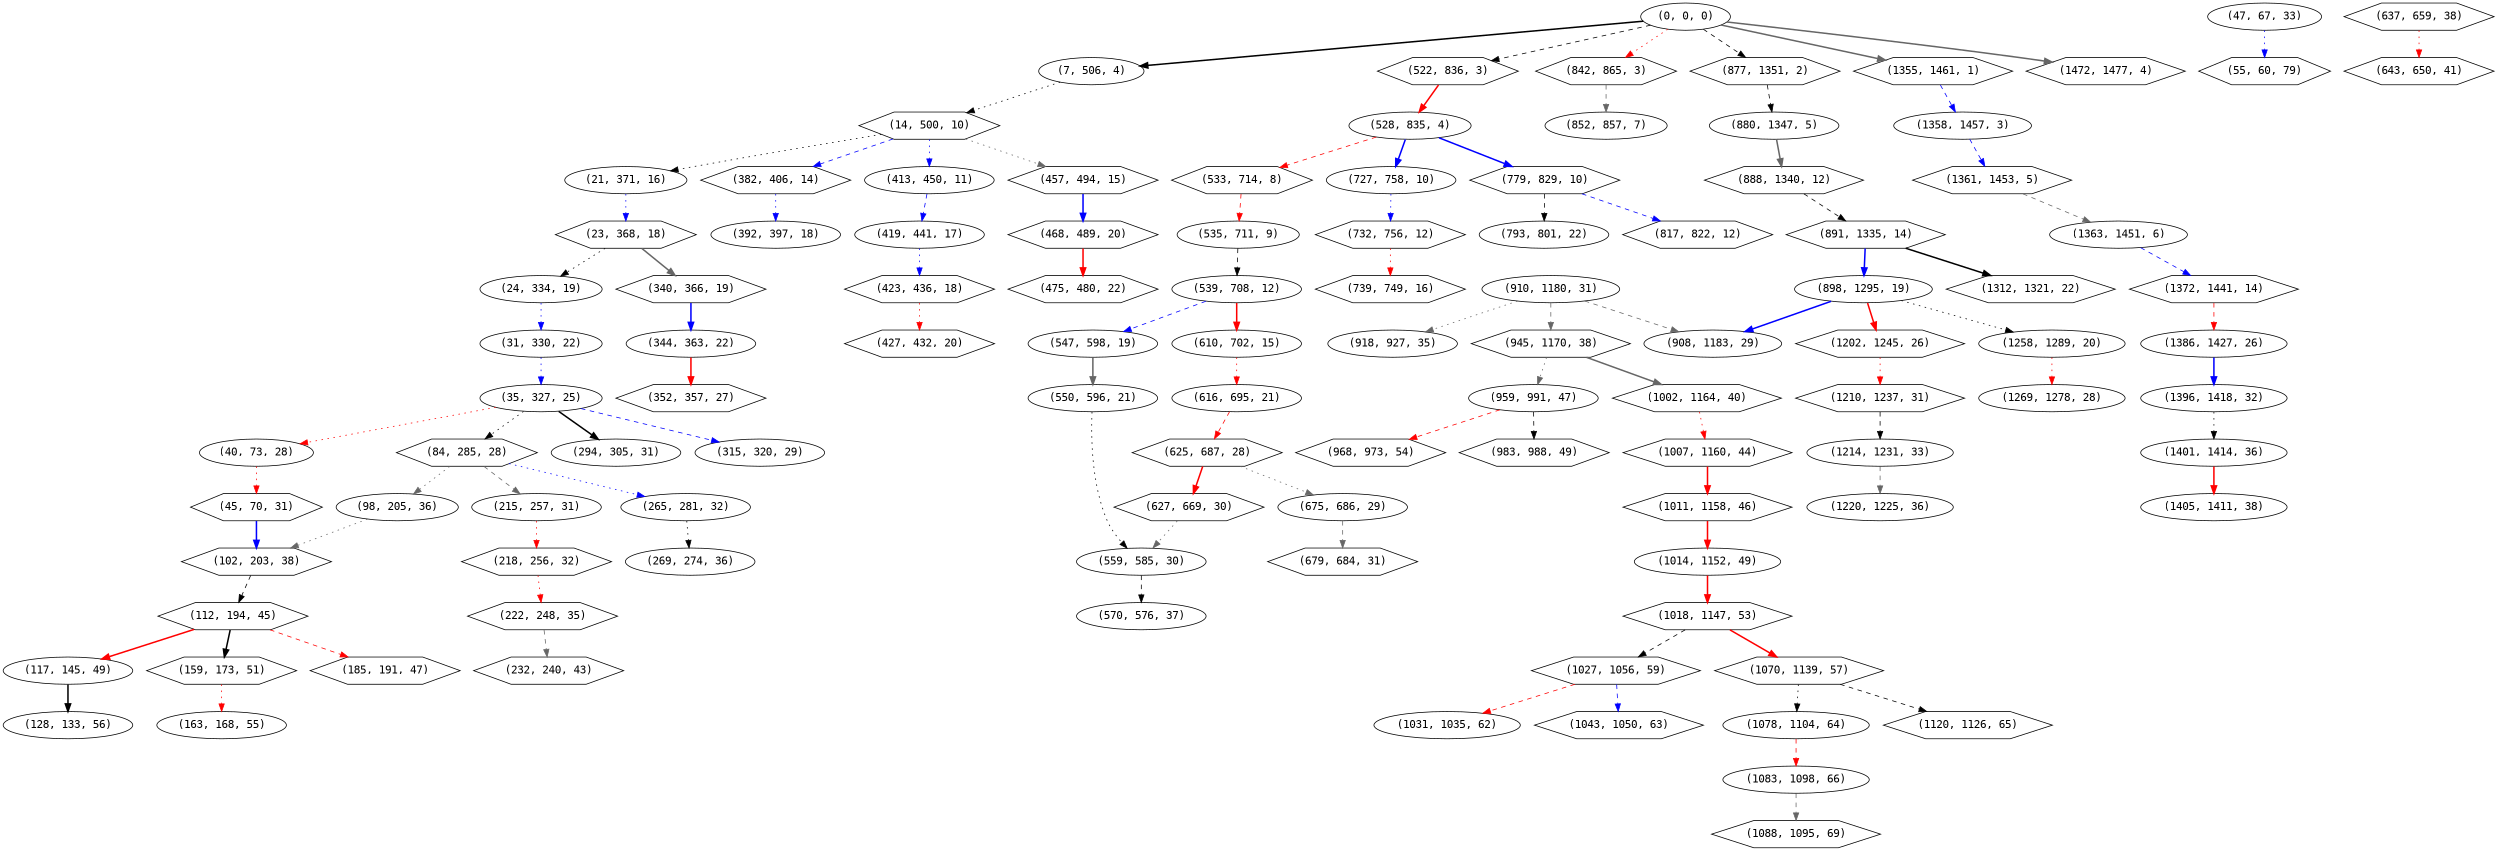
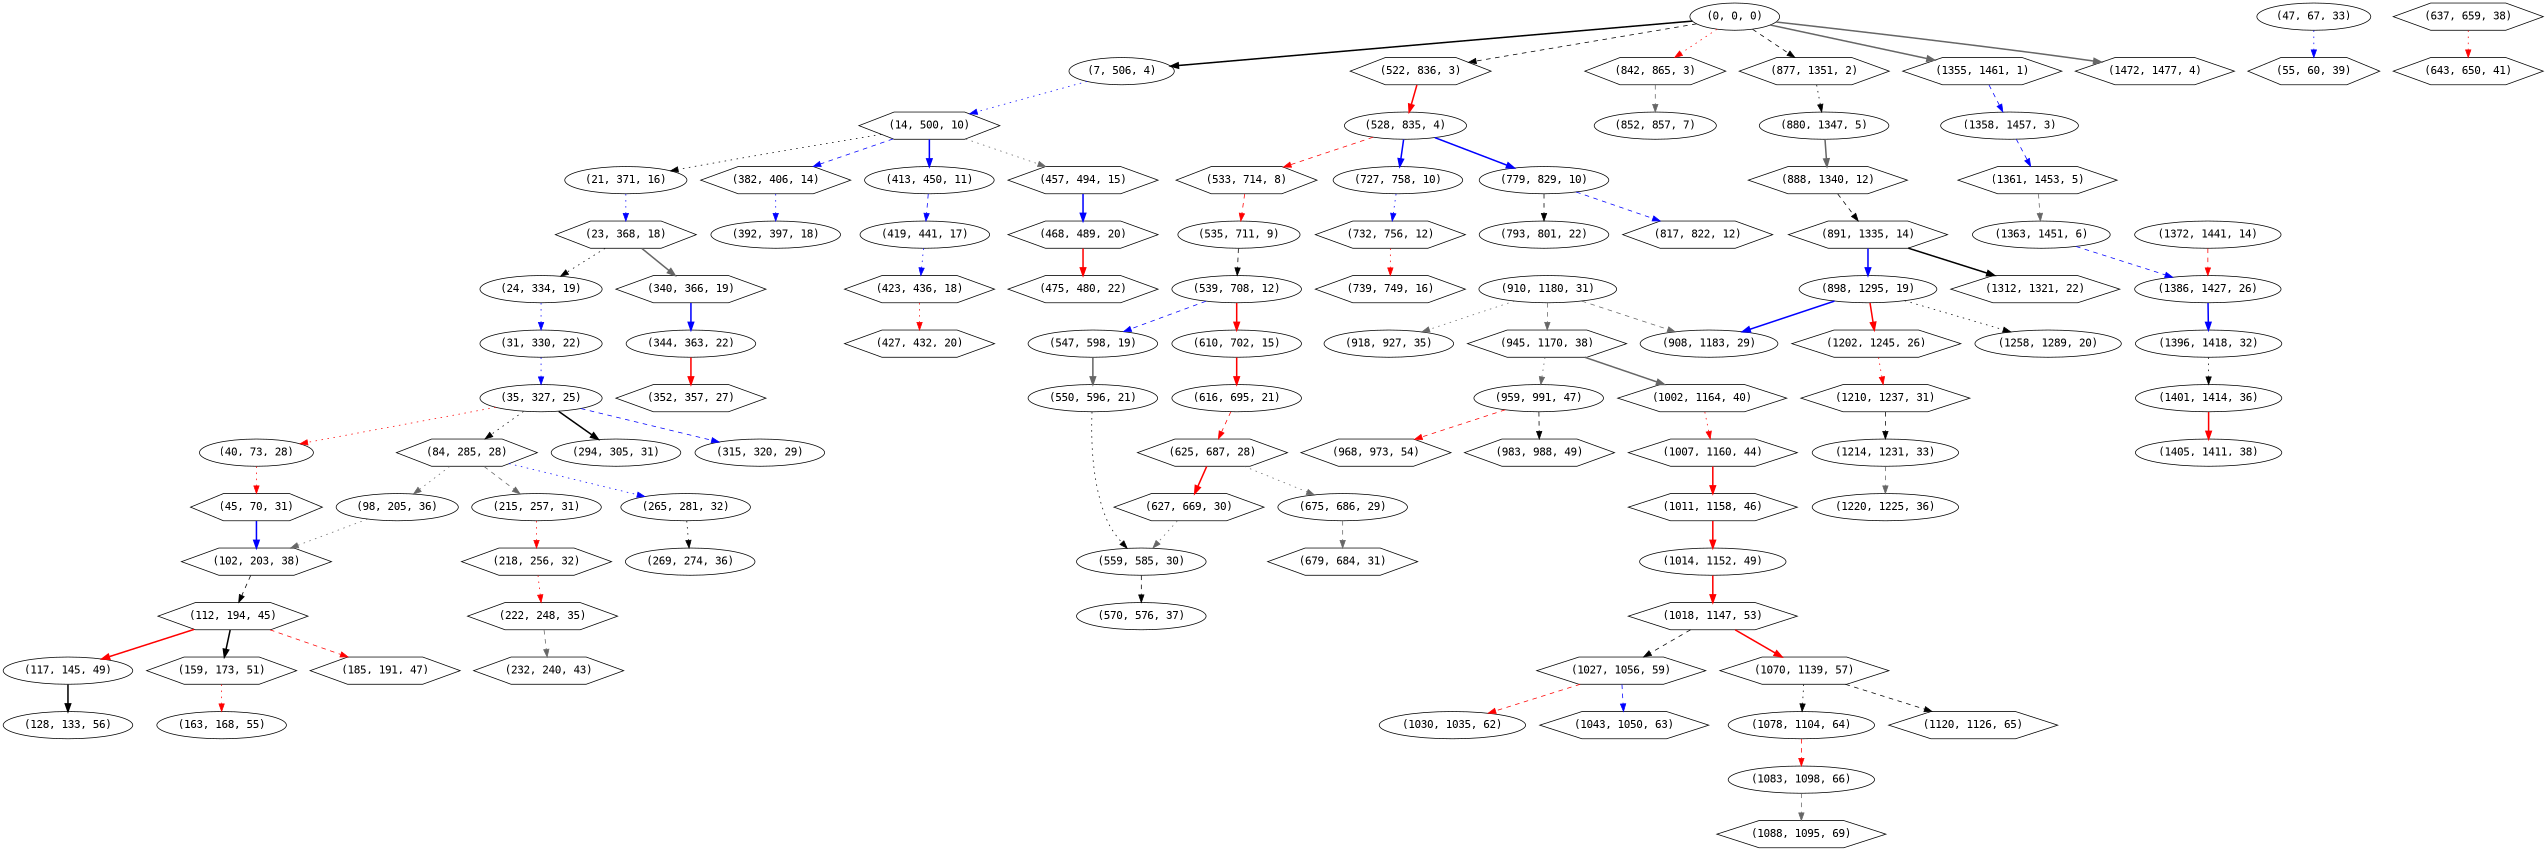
  digraph {
    fontname="DejaVu Sans Mono"
    node [fontname="DejaVu Sans Mono" shape=ellipse]
    edge [color=red fontname="DejaVu Sans Mono" style=dashed]
    "(0, 0, 0)"
    "(7, 506, 4)"
    "(522, 836, 3)" [shape=hexagon]
    "(842, 865, 3)" [shape=hexagon]
    "(877, 1351, 2)" [shape=hexagon]
    "(1355, 1461, 1)" [shape=hexagon]
    "(1472, 1477, 4)" [shape=hexagon]
    "(14, 500, 10)" [shape=hexagon]
    "(528, 835, 4)"
    "(852, 857, 7)"
    "(880, 1347, 5)"
    "(1358, 1457, 3)"
    "(21, 371, 16)"
    "(382, 406, 14)" [shape=hexagon]
    "(413, 450, 11)"
    "(457, 494, 15)" [shape=hexagon]
    "(23, 368, 18)" [shape=hexagon]
    "(392, 397, 18)"
    "(419, 441, 17)"
    "(468, 489, 20)" [shape=hexagon]
    "(24, 334, 19)"
    "(340, 366, 19)" [shape=hexagon]
    "(31, 330, 22)"
    "(344, 363, 22)"
    "(35, 327, 25)"
    "(40, 73, 28)"
    "(84, 285, 28)" [shape=hexagon]
    "(294, 305, 31)"
    "(315, 320, 29)"
    "(45, 70, 31)" [shape=hexagon]
    "(98, 205, 36)"
    "(215, 257, 31)"
    "(265, 281, 32)"
    "(102, 203, 38)" [shape=hexagon]
-   "(55, 60, 39)" [shape=hexagon label="(55, 60, 79)"]
+   "(55, 60, 39)" [shape=hexagon]
    "(47, 67, 33)"
    "(218, 256, 32)" [shape=hexagon]
    "(269, 274, 36)"
    "(112, 194, 45)" [shape=hexagon]
    "(117, 145, 49)"
    "(159, 173, 51)" [shape=hexagon]
    "(185, 191, 47)" [shape=hexagon]
    "(128, 133, 56)"
    "(163, 168, 55)"
    "(222, 248, 35)" [shape=hexagon]
    "(232, 240, 43)" [shape=hexagon]
    "(352, 357, 27)" [shape=hexagon]
    "(423, 436, 18)" [shape=hexagon]
    "(427, 432, 20)" [shape=hexagon]
    "(475, 480, 22)" [shape=hexagon]
    "(533, 714, 8)" [shape=hexagon]
    "(727, 758, 10)"
-   "(779, 829, 10)" [shape=hexagon]
+   "(779, 829, 10)"
    "(535, 711, 9)"
    "(732, 756, 12)" [shape=hexagon]
    "(793, 801, 22)"
    "(817, 822, 12)" [shape=hexagon]
    "(539, 708, 12)"
    "(547, 598, 19)"
    "(610, 702, 15)"
    "(550, 596, 21)"
    "(616, 695, 21)"
    "(559, 585, 30)"
    "(570, 576, 37)"
    "(625, 687, 28)" [shape=hexagon]
    "(627, 669, 30)" [shape=hexagon]
    "(675, 686, 29)"
    "(679, 684, 31)" [shape=hexagon]
    "(637, 659, 38)" [shape=hexagon]
    "(643, 650, 41)" [shape=hexagon]
    "(739, 749, 16)" [shape=hexagon]
    "(888, 1340, 12)" [shape=hexagon]
    "(891, 1335, 14)" [shape=hexagon]
    "(898, 1295, 19)"
    "(1312, 1321, 22)" [shape=hexagon]
    "(908, 1183, 29)"
    "(1202, 1245, 26)" [shape=hexagon]
    "(1258, 1289, 20)"
    "(1210, 1237, 31)" [shape=hexagon]
-   "(1269, 1278, 28)"
    "(910, 1180, 31)"
    "(918, 927, 35)"
    "(945, 1170, 38)" [shape=hexagon]
    "(959, 991, 47)"
    "(1002, 1164, 40)" [shape=hexagon]
    "(968, 973, 54)" [shape=hexagon]
    "(983, 988, 49)" [shape=hexagon]
    "(1007, 1160, 44)" [shape=hexagon]
    "(1011, 1158, 46)" [shape=hexagon]
    "(1014, 1152, 49)"
    "(1018, 1147, 53)" [shape=hexagon]
    "(1027, 1056, 59)" [shape=hexagon]
    "(1070, 1139, 57)" [shape=hexagon]
-   "(1030, 1035, 62)" [label="(1031, 1035, 62)"]
+   "(1030, 1035, 62)"
    "(1043, 1050, 63)" [shape=hexagon]
    "(1078, 1104, 64)"
    "(1120, 1126, 65)" [shape=hexagon]
    "(1083, 1098, 66)"
    "(1088, 1095, 69)" [shape=hexagon]
    "(1214, 1231, 33)"
    "(1220, 1225, 36)"
    "(1361, 1453, 5)" [shape=hexagon]
    "(1363, 1451, 6)"
-   "(1372, 1441, 14)" [shape=hexagon]
+   "(1372, 1441, 14)"
    "(1386, 1427, 26)"
    "(1396, 1418, 32)"
    "(1401, 1414, 36)"
    "(1405, 1411, 38)"
    "(0, 0, 0)" -> "(7, 506, 4)" [color=black style=bold]
    "(0, 0, 0)" -> "(522, 836, 3)" [color=black]
    "(0, 0, 0)" -> "(842, 865, 3)" [style=dotted]
    "(0, 0, 0)" -> "(877, 1351, 2)" [color=black]
    "(0, 0, 0)" -> "(1355, 1461, 1)" [color=gray40 style=bold]
    "(0, 0, 0)" -> "(1472, 1477, 4)" [color=gray40 style=bold]
-   "(7, 506, 4)" -> "(14, 500, 10)" [color=black style=dotted]
+   "(7, 506, 4)" -> "(14, 500, 10)" [color=blue style=dotted]
    "(522, 836, 3)" -> "(528, 835, 4)" [style=bold]
    "(842, 865, 3)" -> "(852, 857, 7)" [color=gray40]
-   "(877, 1351, 2)" -> "(880, 1347, 5)" [color=black]
+   "(877, 1351, 2)" -> "(880, 1347, 5)" [color=black style=dotted]
    "(1355, 1461, 1)" -> "(1358, 1457, 3)" [color=blue]
    "(14, 500, 10)" -> "(21, 371, 16)" [color=black style=dotted]
    "(14, 500, 10)" -> "(382, 406, 14)" [color=blue]
-   "(14, 500, 10)" -> "(413, 450, 11)" [color=blue style=dotted]
+   "(14, 500, 10)" -> "(413, 450, 11)" [color=blue style=bold]
    "(14, 500, 10)" -> "(457, 494, 15)" [color=gray40 style=dotted]
    "(528, 835, 4)" -> "(533, 714, 8)"
    "(528, 835, 4)" -> "(727, 758, 10)" [color=blue style=bold]
    "(528, 835, 4)" -> "(779, 829, 10)" [color=blue style=bold]
    "(880, 1347, 5)" -> "(888, 1340, 12)" [color=gray40 style=bold]
    "(1358, 1457, 3)" -> "(1361, 1453, 5)" [color=blue]
    "(21, 371, 16)" -> "(23, 368, 18)" [color=blue style=dotted]
    "(382, 406, 14)" -> "(392, 397, 18)" [color=blue style=dotted]
    "(413, 450, 11)" -> "(419, 441, 17)" [color=blue]
    "(457, 494, 15)" -> "(468, 489, 20)" [color=blue style=bold]
    "(23, 368, 18)" -> "(24, 334, 19)" [color=black style=dotted]
    "(23, 368, 18)" -> "(340, 366, 19)" [color=gray40 style=bold]
    "(419, 441, 17)" -> "(423, 436, 18)" [color=blue style=dotted]
    "(468, 489, 20)" -> "(475, 480, 22)" [style=bold]
    "(24, 334, 19)" -> "(31, 330, 22)" [color=blue style=dotted]
    "(340, 366, 19)" -> "(344, 363, 22)" [color=blue style=bold]
    "(31, 330, 22)" -> "(35, 327, 25)" [color=blue style=dotted]
    "(344, 363, 22)" -> "(352, 357, 27)" [style=bold]
    "(35, 327, 25)" -> "(40, 73, 28)" [style=dotted]
    "(35, 327, 25)" -> "(84, 285, 28)" [color=black style=dotted]
    "(35, 327, 25)" -> "(294, 305, 31)" [color=black style=bold]
    "(35, 327, 25)" -> "(315, 320, 29)" [color=blue]
    "(40, 73, 28)" -> "(45, 70, 31)" [style=dotted]
    "(84, 285, 28)" -> "(98, 205, 36)" [color=gray40 style=dotted]
    "(84, 285, 28)" -> "(215, 257, 31)" [color=gray40]
    "(84, 285, 28)" -> "(265, 281, 32)" [color=blue style=dotted]
    "(45, 70, 31)" -> "(102, 203, 38)" [color=blue style=bold]
    "(98, 205, 36)" -> "(102, 203, 38)" [color=gray40 style=dotted]
    "(215, 257, 31)" -> "(218, 256, 32)" [style=dotted]
    "(265, 281, 32)" -> "(269, 274, 36)" [color=black style=dotted]
    "(102, 203, 38)" -> "(112, 194, 45)" [color=black]
    "(47, 67, 33)" -> "(55, 60, 39)" [color=blue style=dotted]
    "(218, 256, 32)" -> "(222, 248, 35)" [style=dotted]
    "(112, 194, 45)" -> "(117, 145, 49)" [style=bold]
    "(112, 194, 45)" -> "(159, 173, 51)" [color=black style=bold]
    "(112, 194, 45)" -> "(185, 191, 47)"
    "(117, 145, 49)" -> "(128, 133, 56)" [color=black style=bold]
    "(159, 173, 51)" -> "(163, 168, 55)" [style=dotted]
    "(222, 248, 35)" -> "(232, 240, 43)" [color=gray40]
    "(423, 436, 18)" -> "(427, 432, 20)" [style=dotted]
    "(533, 714, 8)" -> "(535, 711, 9)"
    "(727, 758, 10)" -> "(732, 756, 12)" [color=blue style=dotted]
    "(779, 829, 10)" -> "(793, 801, 22)" [color=black]
    "(779, 829, 10)" -> "(817, 822, 12)" [color=blue]
    "(535, 711, 9)" -> "(539, 708, 12)" [color=black]
    "(732, 756, 12)" -> "(739, 749, 16)" [style=dotted]
    "(539, 708, 12)" -> "(547, 598, 19)" [color=blue]
    "(539, 708, 12)" -> "(610, 702, 15)" [style=bold]
    "(547, 598, 19)" -> "(550, 596, 21)" [color=gray40 style=bold]
-   "(610, 702, 15)" -> "(616, 695, 21)" [style=dotted]
+   "(610, 702, 15)" -> "(616, 695, 21)" [style=bold]
    "(550, 596, 21)" -> "(559, 585, 30)" [color=black style=dotted]
    "(616, 695, 21)" -> "(625, 687, 28)"
    "(559, 585, 30)" -> "(570, 576, 37)" [color=black]
    "(625, 687, 28)" -> "(627, 669, 30)" [style=bold]
    "(625, 687, 28)" -> "(675, 686, 29)" [color=gray40 style=dotted]
    "(627, 669, 30)" -> "(559, 585, 30)" [color=gray40 style=dotted]
    "(675, 686, 29)" -> "(679, 684, 31)" [color=gray40]
    "(637, 659, 38)" -> "(643, 650, 41)" [style=dotted]
    "(888, 1340, 12)" -> "(891, 1335, 14)" [color=black]
    "(891, 1335, 14)" -> "(898, 1295, 19)" [color=blue style=bold]
    "(891, 1335, 14)" -> "(1312, 1321, 22)" [color=black style=bold]
    "(898, 1295, 19)" -> "(908, 1183, 29)" [color=blue style=bold]
    "(898, 1295, 19)" -> "(1202, 1245, 26)" [style=bold]
    "(898, 1295, 19)" -> "(1258, 1289, 20)" [color=black style=dotted]
    "(1202, 1245, 26)" -> "(1210, 1237, 31)" [style=dotted]
-   "(1258, 1289, 20)" -> "(1269, 1278, 28)" [style=dotted]
    "(1210, 1237, 31)" -> "(1214, 1231, 33)" [color=black]
    "(910, 1180, 31)" -> "(908, 1183, 29)" [color=gray40]
    "(910, 1180, 31)" -> "(918, 927, 35)" [color=gray40 style=dotted]
    "(910, 1180, 31)" -> "(945, 1170, 38)" [color=gray40]
    "(945, 1170, 38)" -> "(959, 991, 47)" [color=gray40 style=dotted]
    "(945, 1170, 38)" -> "(1002, 1164, 40)" [color=gray40 style=bold]
    "(959, 991, 47)" -> "(968, 973, 54)"
    "(959, 991, 47)" -> "(983, 988, 49)" [color=black]
    "(1002, 1164, 40)" -> "(1007, 1160, 44)" [style=dotted]
    "(1007, 1160, 44)" -> "(1011, 1158, 46)" [style=bold]
    "(1011, 1158, 46)" -> "(1014, 1152, 49)" [style=bold]
    "(1014, 1152, 49)" -> "(1018, 1147, 53)" [style=bold]
    "(1018, 1147, 53)" -> "(1027, 1056, 59)" [color=black]
    "(1018, 1147, 53)" -> "(1070, 1139, 57)" [style=bold]
    "(1027, 1056, 59)" -> "(1030, 1035, 62)"
    "(1027, 1056, 59)" -> "(1043, 1050, 63)" [color=blue]
    "(1070, 1139, 57)" -> "(1078, 1104, 64)" [color=black style=dotted]
    "(1070, 1139, 57)" -> "(1120, 1126, 65)" [color=black]
    "(1078, 1104, 64)" -> "(1083, 1098, 66)"
    "(1083, 1098, 66)" -> "(1088, 1095, 69)" [color=gray40]
    "(1214, 1231, 33)" -> "(1220, 1225, 36)" [color=gray40]
    "(1361, 1453, 5)" -> "(1363, 1451, 6)" [color=gray40]
-   "(1363, 1451, 6)" -> "(1372, 1441, 14)" [color=blue]
+   "(1363, 1451, 6)" -> "(1386, 1427, 26)" [color=blue]
    "(1372, 1441, 14)" -> "(1386, 1427, 26)"
    "(1386, 1427, 26)" -> "(1396, 1418, 32)" [color=blue style=bold]
    "(1396, 1418, 32)" -> "(1401, 1414, 36)" [color=black style=dotted]
    "(1401, 1414, 36)" -> "(1405, 1411, 38)" [style=bold]
  }
